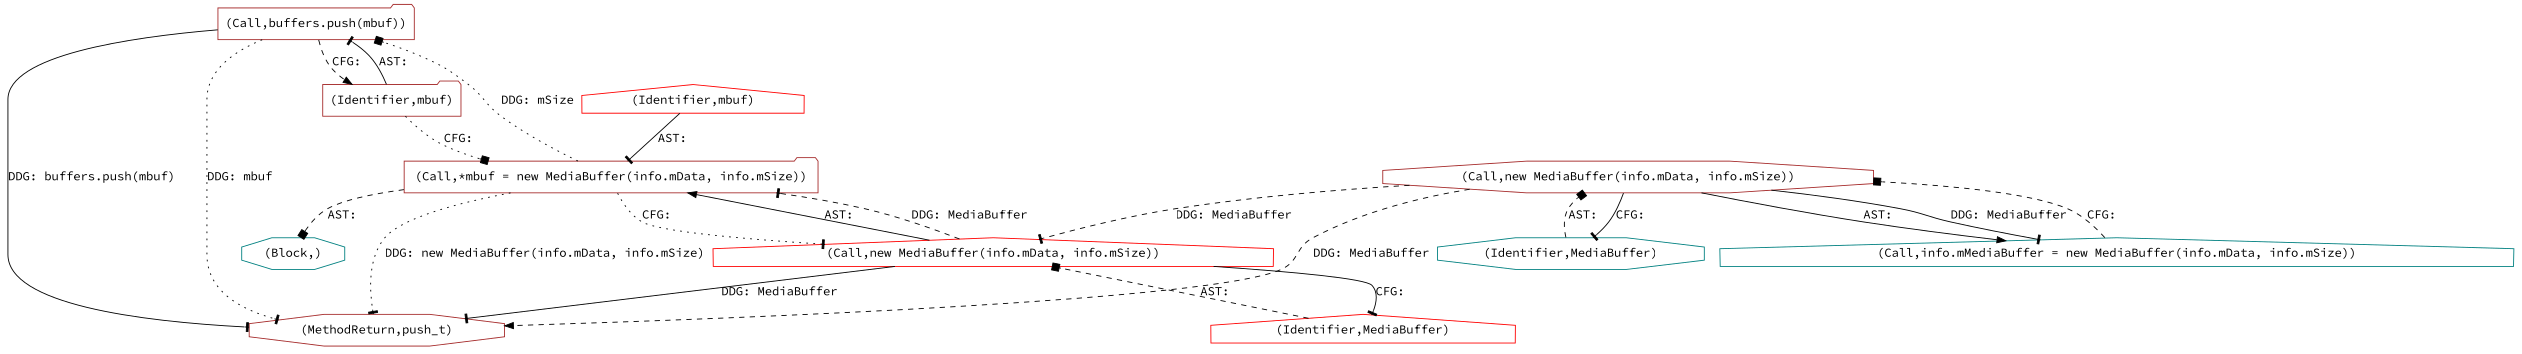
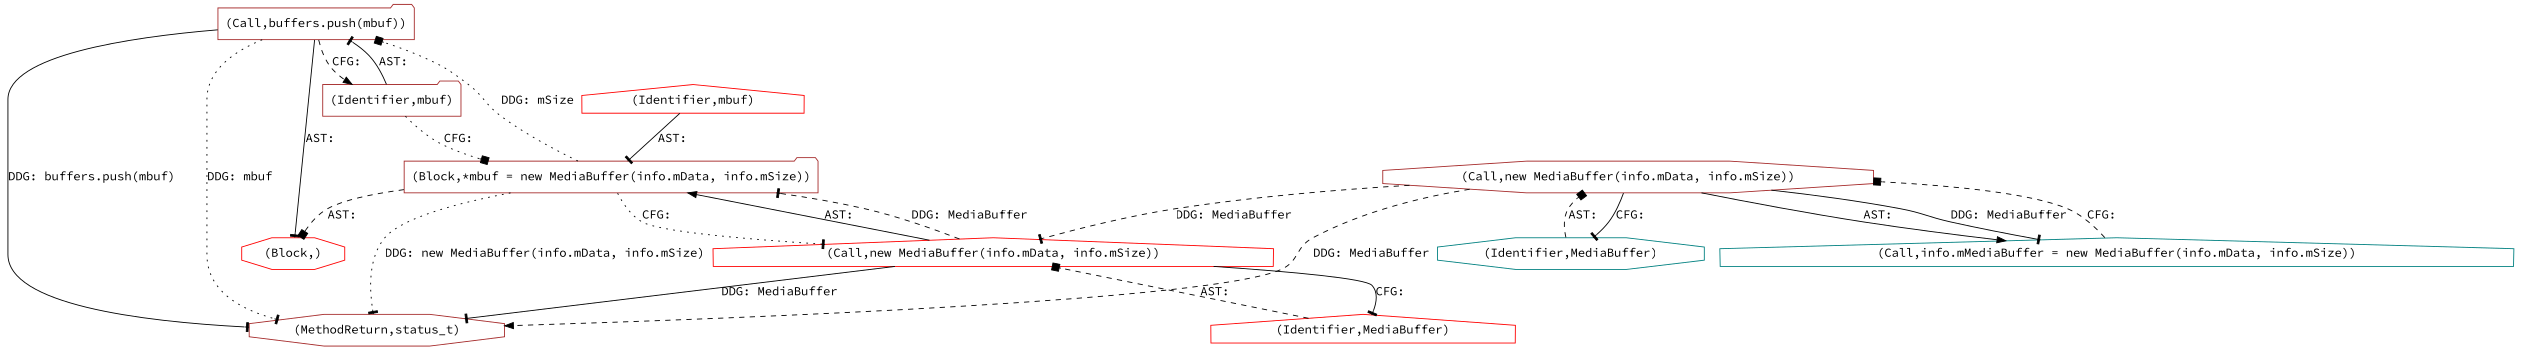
  digraph {
    fontname="Source Code Pro"
    node [color=brown fontname="Source Code Pro" shape=octagon]
    edge [arrowhead=tee fontname="Source Code Pro" style=solid]
    n1 [label="(Call,buffers.push(mbuf))" shape=folder]
-   n2 [color=teal label="(Block,)"]
-   n3 [label="(MethodReturn,push_t)"]
+   n2 [color=red label="(Block,)"]
+   n3 [label="(MethodReturn,status_t)"]
    n4 [label="(Identifier,mbuf)" shape=folder]
-   n5 [label="(Call,*mbuf = new MediaBuffer(info.mData, info.mSize))" shape=folder]
+   n5 [label="(Block,*mbuf = new MediaBuffer(info.mData, info.mSize))" shape=folder]
    n6 [color=red label="(Call,new MediaBuffer(info.mData, info.mSize))" shape=house]
    n7 [color=red label="(Identifier,MediaBuffer)" shape=house]
    n8 [label="(Call,new MediaBuffer(info.mData, info.mSize))"]
    n9 [color=teal label="(Identifier,MediaBuffer)"]
    n10 [color=teal label="(Call,info.mMediaBuffer = new MediaBuffer(info.mData, info.mSize))" shape=house]
    n11 [color=red label="(Identifier,mbuf)" shape=house]
+   n1 -> n2 [label="AST: "]
    n1 -> n3 [label="DDG: buffers.push(mbuf)"]
    n1 -> n3 [label="DDG: mbuf" style=dotted]
    n1 -> n4 [arrowhead=normal label="CFG: " style=dashed]
    n4 -> n1 [label="AST: "]
    n4 -> n5 [arrowhead=box label="CFG: " style=dotted]
    n5 -> n1 [arrowhead=box label="DDG: mSize" style=dotted]
    n5 -> n2 [arrowhead=box label="AST: " style=dashed]
    n5 -> n3 [label="DDG: new MediaBuffer(info.mData, info.mSize)" style=dotted]
    n5 -> n6 [label="CFG: " style=dotted]
    n6 -> n3 [label="DDG: MediaBuffer"]
    n6 -> n5 [arrowhead=normal label="AST: "]
    n6 -> n5 [label="DDG: MediaBuffer" style=dashed]
    n6 -> n7 [label="CFG: "]
    n7 -> n6 [arrowhead=box label="AST: " style=dashed]
    n8 -> n3 [arrowhead=normal label="DDG: MediaBuffer" style=dashed]
    n8 -> n6 [label="DDG: MediaBuffer" style=dashed]
    n8 -> n9 [label="CFG: "]
    n8 -> n10 [arrowhead=normal label="AST: "]
    n8 -> n10 [label="DDG: MediaBuffer"]
    n9 -> n8 [arrowhead=box label="AST: " style=dashed]
    n10 -> n8 [arrowhead=box label="CFG: " style=dashed]
    n11 -> n5 [label="AST: "]
  }
